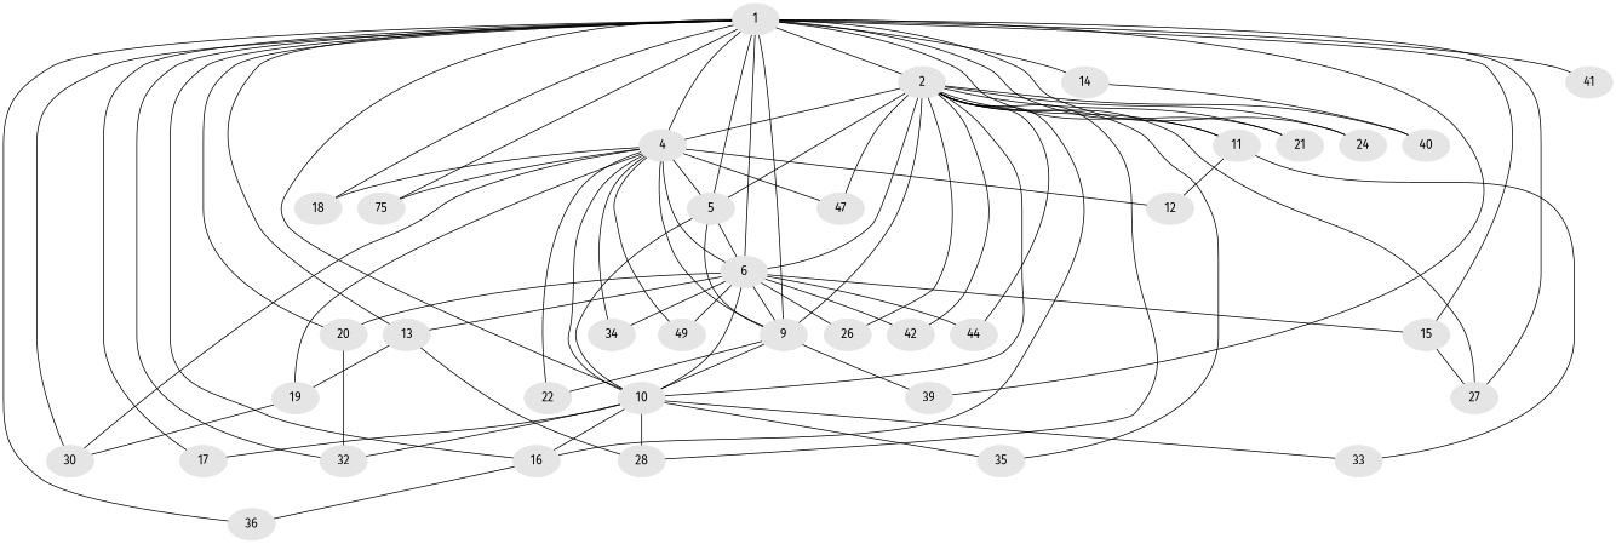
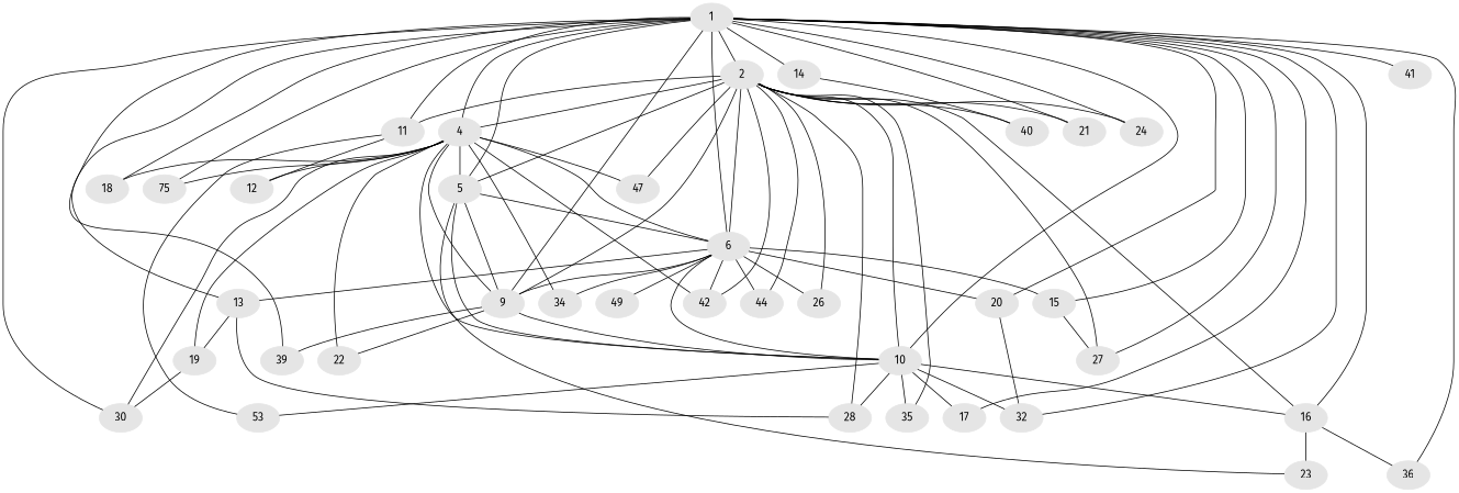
  graph {
    fontname="Fira Sans"
    node [color=gray90 fontname="Fira Sans" style=filled]
    edge [fontname="Fira Sans"]
    1 [super="+3"]
    2 [super="+7"]
    4 [super="+25"]
    5
    6 [super="+8"]
    9 [super="+38"]
    10 [super="+31"]
    11 [super="+51"]
    13 [super="+29"]
    14
    15
    16 [super="+48"]
    17
    18
    20
    21
    24
    27 [super="+50"]
    30 [super="+37"]
    32 [super="+43"]
    36
    39
    41
    n24 [label=75]
    26
    28
    35
    40
    42
    44
    47
    12
    19
    22
    34
    49
-   33
+   23 [super="+46"]
+   33 [label=53]
    1 -- 2 [weight=4]
    1 -- 4 [weight=3]
    1 -- 5 [weight=2]
    1 -- 6 [weight=4]
    1 -- 9 [weight=2]
    1 -- 10 [weight=2]
    1 -- 11
    1 -- 13 [weight=2]
    1 -- 14 [weight=2]
    1 -- 15
    1 -- 16
    1 -- 17
    1 -- 18
    1 -- 20
    1 -- 21
    1 -- 24
    1 -- 27
    1 -- 30
    1 -- 32
    1 -- 36
    1 -- 39
    1 -- 41
    1 -- n24
    2 -- 4 [weight=2]
    2 -- 5 [weight=2]
    2 -- 6 [weight=4]
    2 -- 9 [weight=3]
    2 -- 10 [weight=2]
    2 -- 11 [weight=2]
    2 -- 16
    2 -- 21
    2 -- 24
    2 -- 27
    2 -- 26
    2 -- 28
    2 -- 35
    2 -- 40
    2 -- 42
    2 -- 44
    2 -- 47
    4 -- 5
    4 -- 6 [weight=2]
    4 -- 9
    4 -- 10
    4 -- 18
    4 -- 30
    4 -- n24
    4 -- 47
    4 -- 12
    4 -- 19
    4 -- 22
    4 -- 34
-   4 -- 49
+   4 -- 42
    5 -- 6 [weight=2]
    5 -- 9
    5 -- 10
+   5 -- 23
    6 -- 9 [weight=2]
    6 -- 10 [weight=2]
    6 -- 13
    6 -- 15
    6 -- 20
    6 -- 26
    6 -- 42
    6 -- 44
    6 -- 34
    6 -- 49
    9 -- 10
    9 -- 39
    9 -- 22
    10 -- 16
    10 -- 17
    10 -- 32
    10 -- 28
    10 -- 35
    10 -- 33
    11 -- 12
    11 -- 33
    13 -- 28
    13 -- 19
    14 -- 40
    15 -- 27
    16 -- 36
+   16 -- 23 [weight=2]
    20 -- 32
    19 -- 30
  }
